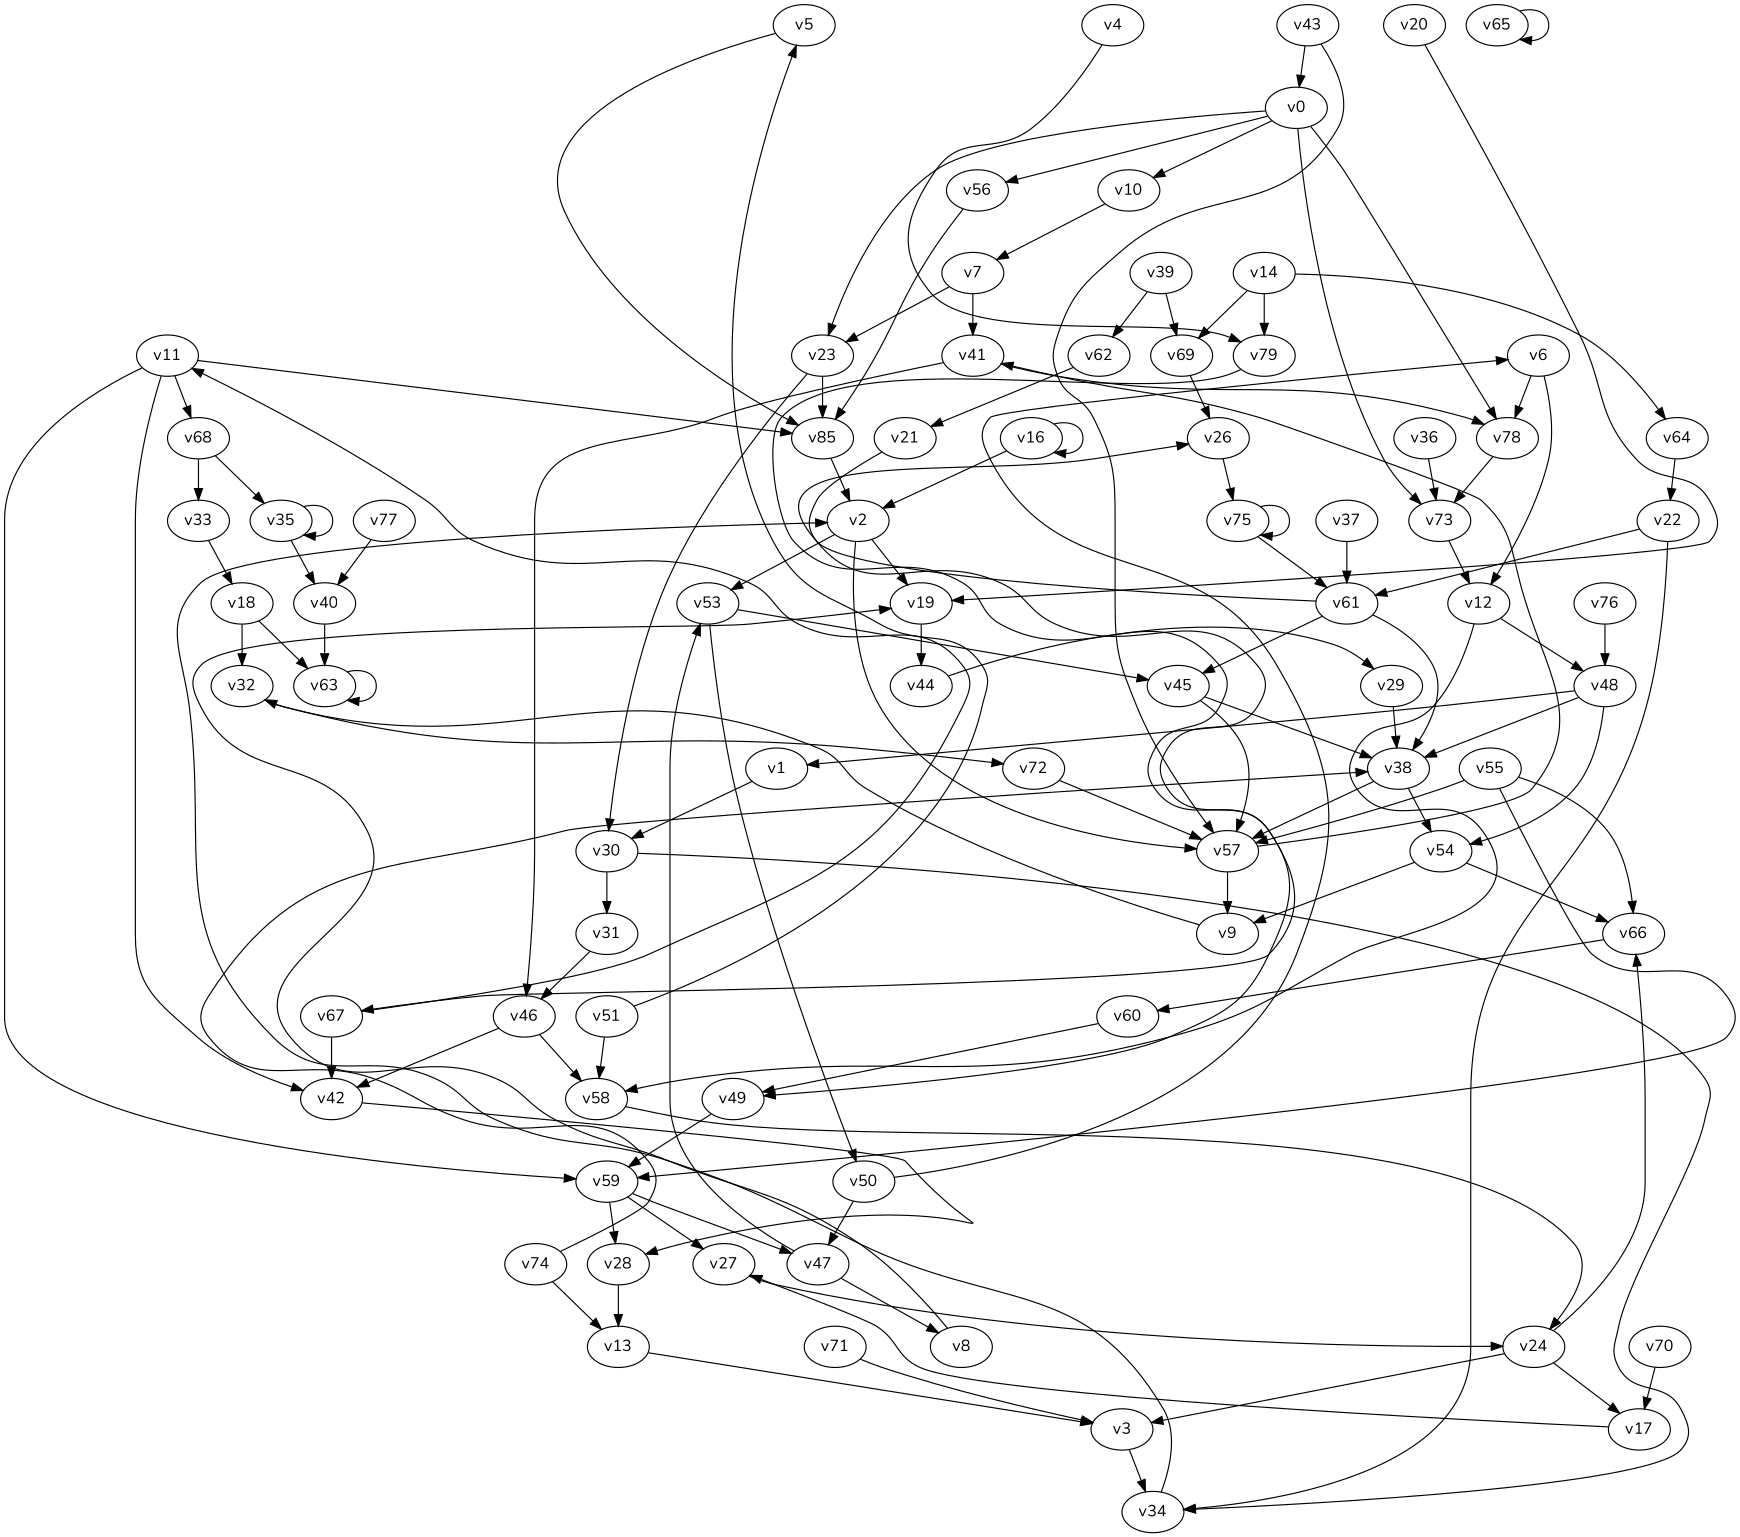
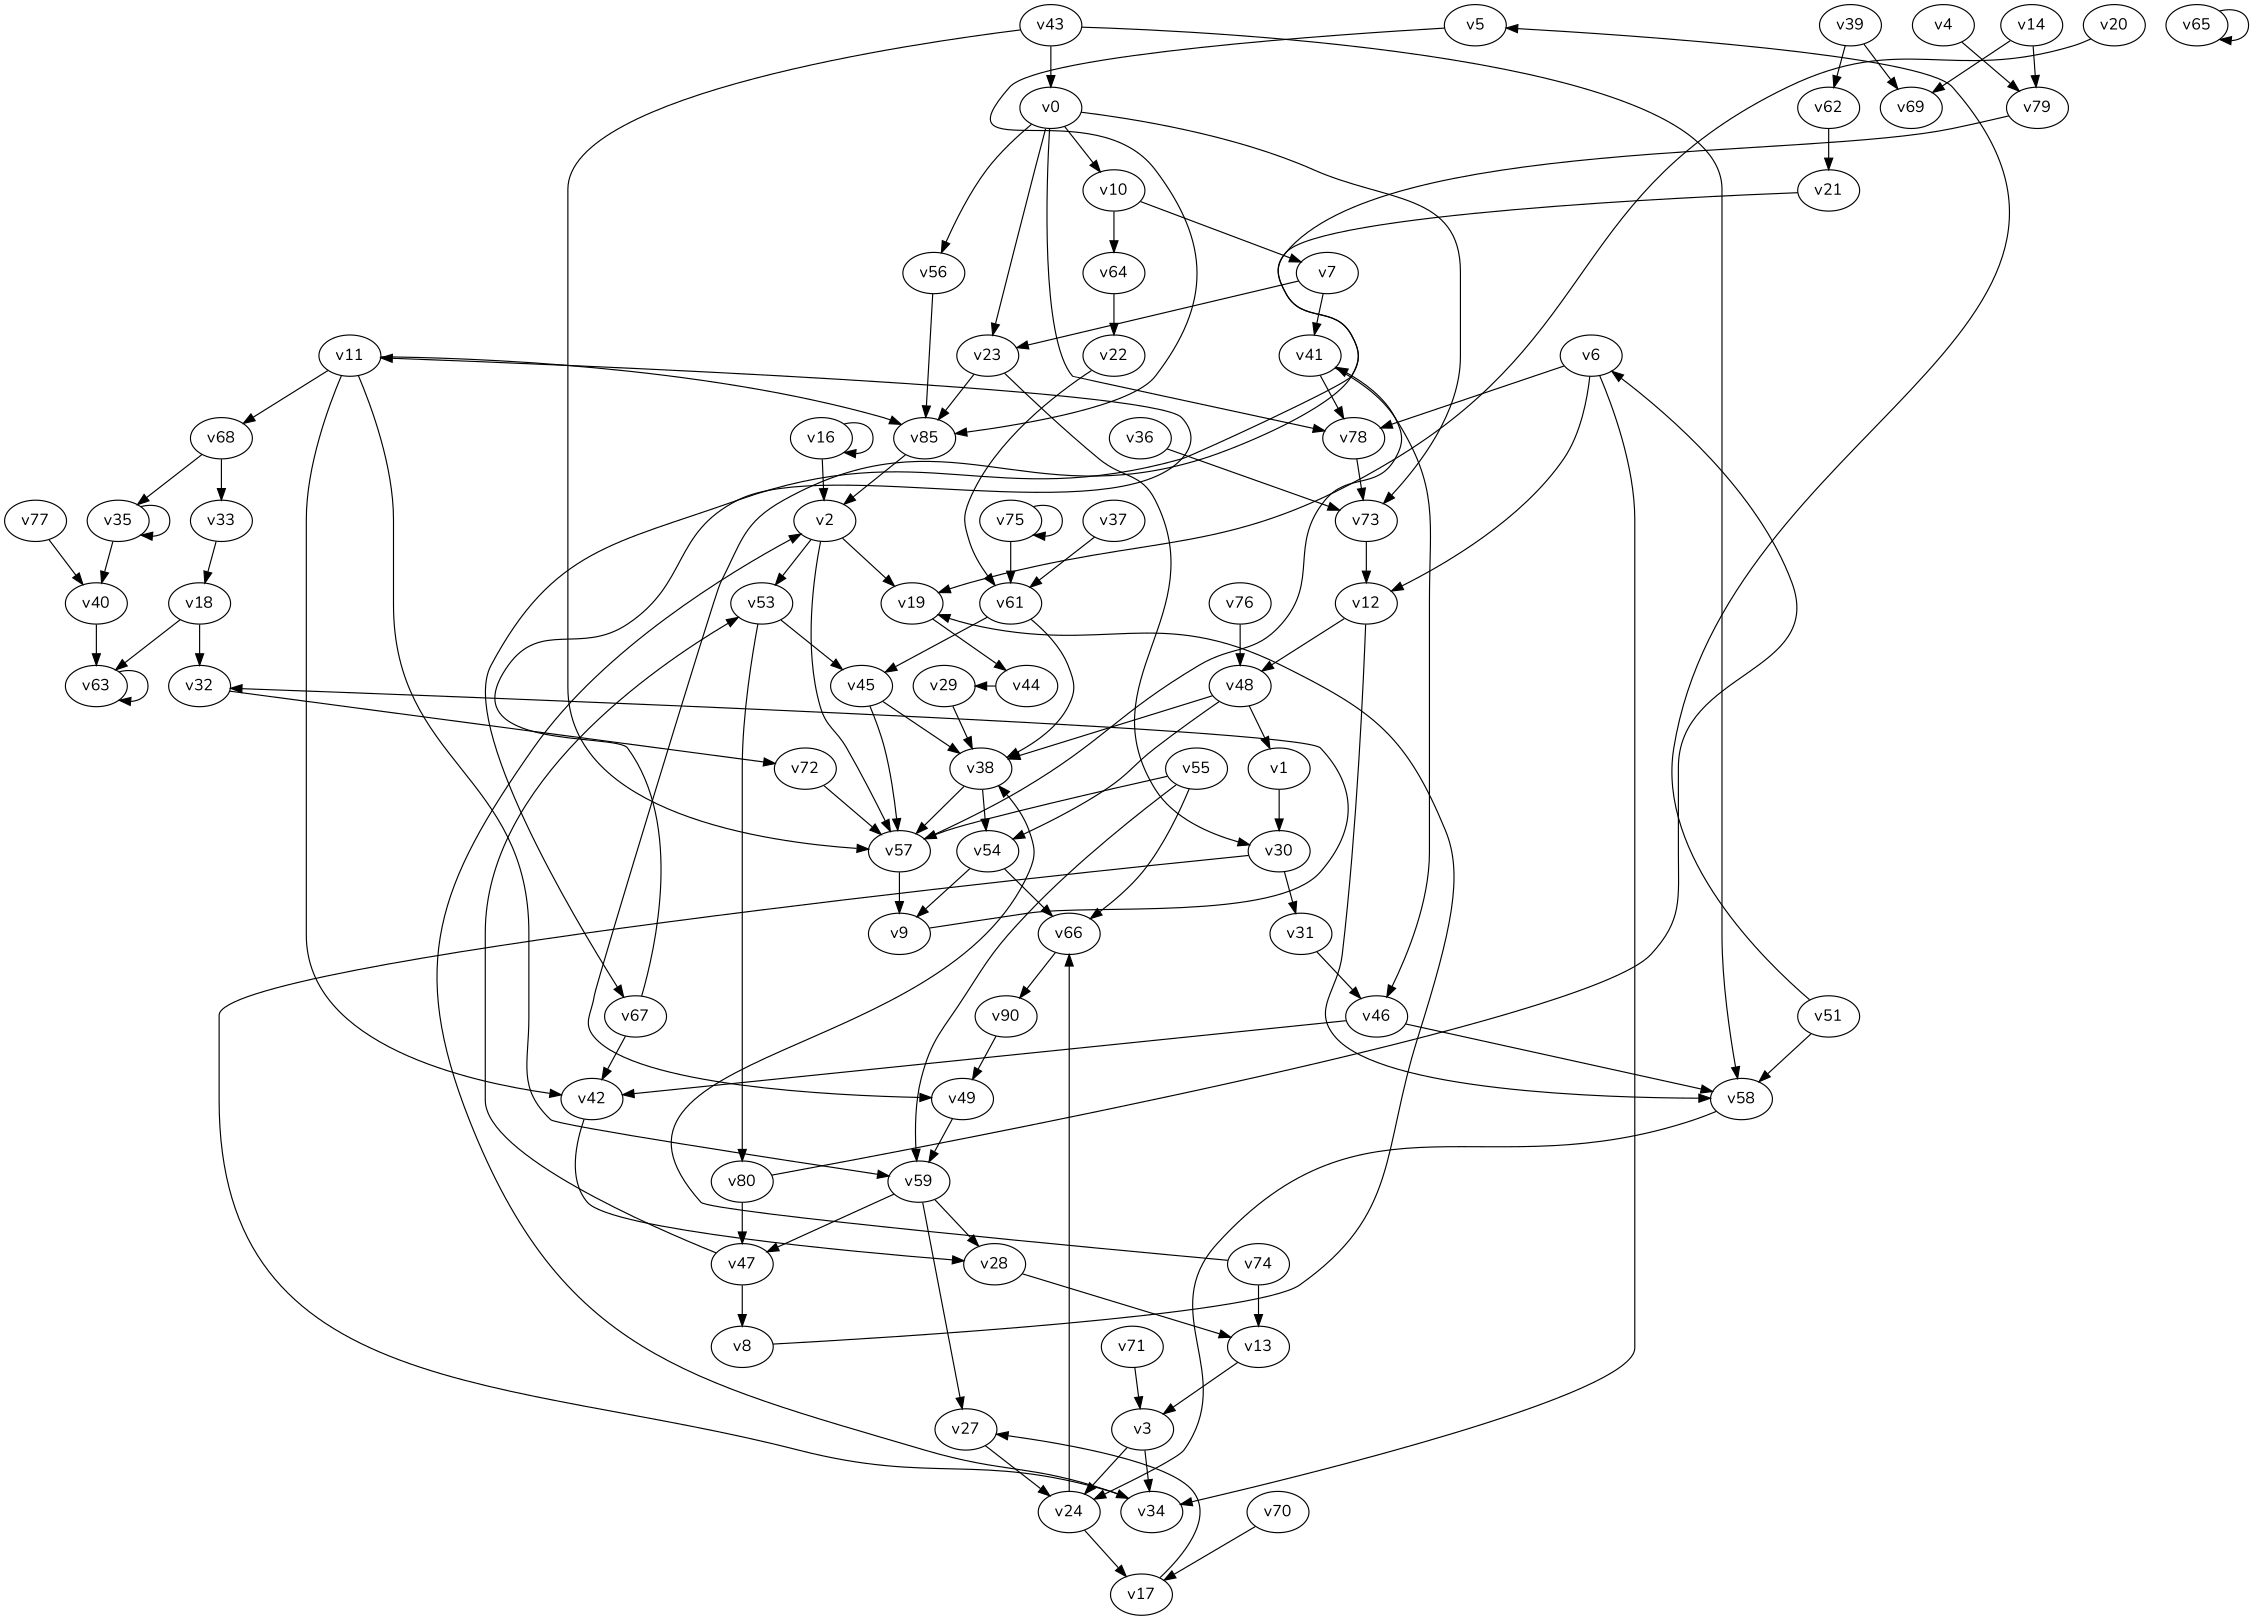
  digraph {
    fontname=Nunito
    node [fontname=Nunito player=1]
    edge [fontname=Nunito]
    v0
    v10
    v23
    v56 [player=0]
    v73 [player=0]
    v78 [player=0]
    v7
    v64 [player=0]
    v30 [player=0]
    n10 [label=v85]
    v12 [player=0]
    v1
    v34 [player=0]
    v31
    v2
    v19
    v53
    v57
    v44
    v45
-   v50
+   v50 [label=v80]
    v41 [player=0]
    v9
    v3 [player=0]
    v24 [player=0]
    v17
    v66 [player=0]
    v4 [player=0]
    v79
    v49 [player=0]
    v5 [player=0]
    v6
    v48 [player=0]
    v58
    v46
    v8
    v32
    v72
    v22 [player=0]
    v11
    v42 [player=0]
    v59 [player=0]
    v68 [player=0]
    v28 [player=0]
    v27
    v47
    v33
    v35 [player=0]
    v38
    v54
    v13
    v14
    v69
-   v26
    v16 [player=0]
    v18
    v63
    v29 [player=0]
    v20
    v21 [player=0]
    v67
    v61
-   v60
+   v60 [label=v90]
    v75
    v40 [player=0]
    v36 [player=0]
    v37 [player=0]
    v39
    v62
    v43 [player=0]
    v51 [player=0]
    v55
    v65 [player=0]
    v70
    v71 [player=0]
    v74 [player=0]
    v76 [player=0]
    v77 [player=0]
    v0 -> v10
    v0 -> v23
    v0 -> v56
    v0 -> v73
    v0 -> v78
    v10 -> v7
-   v14 -> v64
+   v10 -> v64
    v23 -> v30
    v23 -> n10
    v56 -> n10
    v73 -> v12
    v78 -> v73
    v7 -> v23
    v7 -> v41
    v64 -> v22
    v30 -> v34 [constraint="t mod 3 == 2"]
    v30 -> v31
    n10 -> v2
    v12 -> v48
    v12 -> v58 [constraint="t >= 3"]
    v1 -> v30
    v34 -> v2 [constraint="t < 6"]
    v31 -> v46
    v2 -> v19
    v2 -> v53
    v2 -> v57
    v19 -> v44
    v53 -> v45
    v53 -> v50
    v57 -> v41 [constraint="t mod 2 == 1"]
    v57 -> v9
    v44 -> v29 [constraint="t mod 3 == 2"]
    v45 -> v57
    v45 -> v38
    v50 -> v6 [constraint="t >= 1"]
    v50 -> v47
    v41 -> v78
    v41 -> v46
    v9 -> v32 [constraint="t < 13"]
    v3 -> v34
-   v24 -> v3
+   v3 -> v24
    v24 -> v17
    v24 -> v66
    v17 -> v27 [constraint="t < 7"]
    v66 -> v60
    v4 -> v79 [constraint="t < 8"]
    v79 -> v49 [constraint="t < 15"]
    v49 -> v59
    v5 -> n10 [constraint="t >= 1"]
    v6 -> v78
    v6 -> v12
-   v22 -> v34
+   v6 -> v34
    v48 -> v1
    v48 -> v38
    v48 -> v54
    v58 -> v24 [constraint="t mod 2 == 1"]
    v46 -> v58
    v46 -> v42
    v8 -> v19 [constraint="t mod 2 == 1"]
    v32 -> v72 [constraint="t >= 4"]
    v72 -> v57
    v22 -> v61
    v11 -> n10
    v11 -> v42
    v11 -> v59
    v11 -> v68
    v42 -> v28 [constraint="t >= 1"]
    v59 -> v28
    v59 -> v27
    v59 -> v47
    v68 -> v33
    v68 -> v35
    v28 -> v13
    v27 -> v24
    v47 -> v53
    v47 -> v8
    v33 -> v18
    v35 -> v35
    v35 -> v40
    v38 -> v57
    v38 -> v54
    v54 -> v9
    v54 -> v66
    v13 -> v3
    v14 -> v79
    v14 -> v69
-   v69 -> v26
-   v26 -> v75
    v16 -> v2
    v16 -> v16
    v18 -> v32
    v18 -> v63
    v63 -> v63 [constraint="t < 7"]
    v29 -> v38
    v20 -> v19 [constraint="t < 14"]
    v21 -> v67 [constraint="t mod 5 == 0"]
    v67 -> v11 [constraint="t < 7"]
    v67 -> v42
    v61 -> v45
    v61 -> v38
-   v61 -> v26 [constraint="t mod 5 == 4"]
    v60 -> v49
    v75 -> v61
    v75 -> v75
    v40 -> v63
    v36 -> v73
    v37 -> v61
    v39 -> v69
    v39 -> v62
    v62 -> v21
    v43 -> v0
    v43 -> v57
+   v43 -> v58
    v51 -> v5 [constraint="t mod 5 == 2"]
    v51 -> v58
    v55 -> v57
    v55 -> v66
    v55 -> v59 [constraint="t >= 3"]
    v65 -> v65
    v70 -> v17
    v71 -> v3
    v74 -> v38 [constraint="t mod 4 == 0"]
    v74 -> v13
    v76 -> v48
    v77 -> v40
  }
